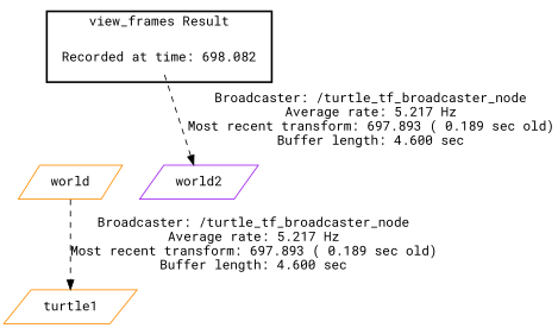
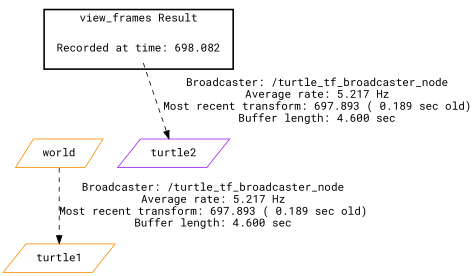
  digraph {
    fontname="Roboto Mono"
    node [color=purple fontname="Roboto Mono" shape=parallelogram]
    edge [fontname="Roboto Mono" style=dashed]
    "Recorded at time: 698.082" [shape=plaintext]
    world [color=darkorange]
-   turtle2 [label=world2]
+   turtle2
    turtle1 [color=darkorange]
    subgraph cluster_1 {
      color=black
      label="view_frames Result"
      style=bold
      "Recorded at time: 698.082"
    }
    "Recorded at time: 698.082" -> world [style=invis]
    "Recorded at time: 698.082" -> turtle2 [label="Broadcaster: /turtle_tf_broadcaster_node\nAverage rate: 5.217 Hz\nMost recent transform: 697.893 ( 0.189 sec old)\nBuffer length: 4.600 sec\n"]
    world -> turtle1 [label="Broadcaster: /turtle_tf_broadcaster_node\nAverage rate: 5.217 Hz\nMost recent transform: 697.893 ( 0.189 sec old)\nBuffer length: 4.600 sec\n"]
  }
